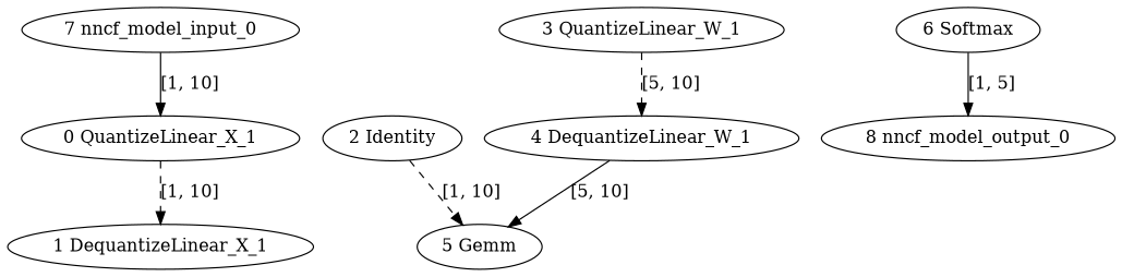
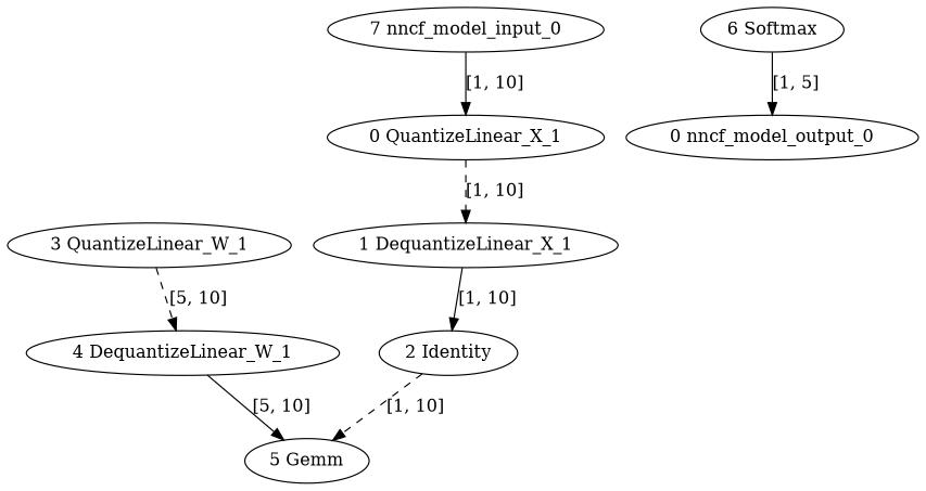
  strict digraph {
    node [type=DequantizeLinear]
    edge [style=solid]
    "1 DequantizeLinear_X_1"
    "0 QuantizeLinear_X_1" [type=QuantizeLinear]
    "2 Identity" [type=Identity]
    "5 Gemm" [type=Gemm]
    "4 DequantizeLinear_W_1"
    "3 QuantizeLinear_W_1" [type=QuantizeLinear]
    "6 Softmax" [type=Softmax]
-   "8 nncf_model_output_0" [type=nncf_model_output]
+   "8 nncf_model_output_0" [type=nncf_model_output label="0 nncf_model_output_0"]
    "7 nncf_model_input_0" [type=nncf_model_input]
+   "1 DequantizeLinear_X_1" -> "2 Identity" [label="[1, 10]"]
    "0 QuantizeLinear_X_1" -> "1 DequantizeLinear_X_1" [label="[1, 10]" style=dashed]
    "2 Identity" -> "5 Gemm" [label="[1, 10]" style=dashed]
    "4 DequantizeLinear_W_1" -> "5 Gemm" [label="[5, 10]"]
    "3 QuantizeLinear_W_1" -> "4 DequantizeLinear_W_1" [label="[5, 10]" style=dashed]
    "6 Softmax" -> "8 nncf_model_output_0" [label="[1, 5]"]
    "7 nncf_model_input_0" -> "0 QuantizeLinear_X_1" [label="[1, 10]"]
  }
